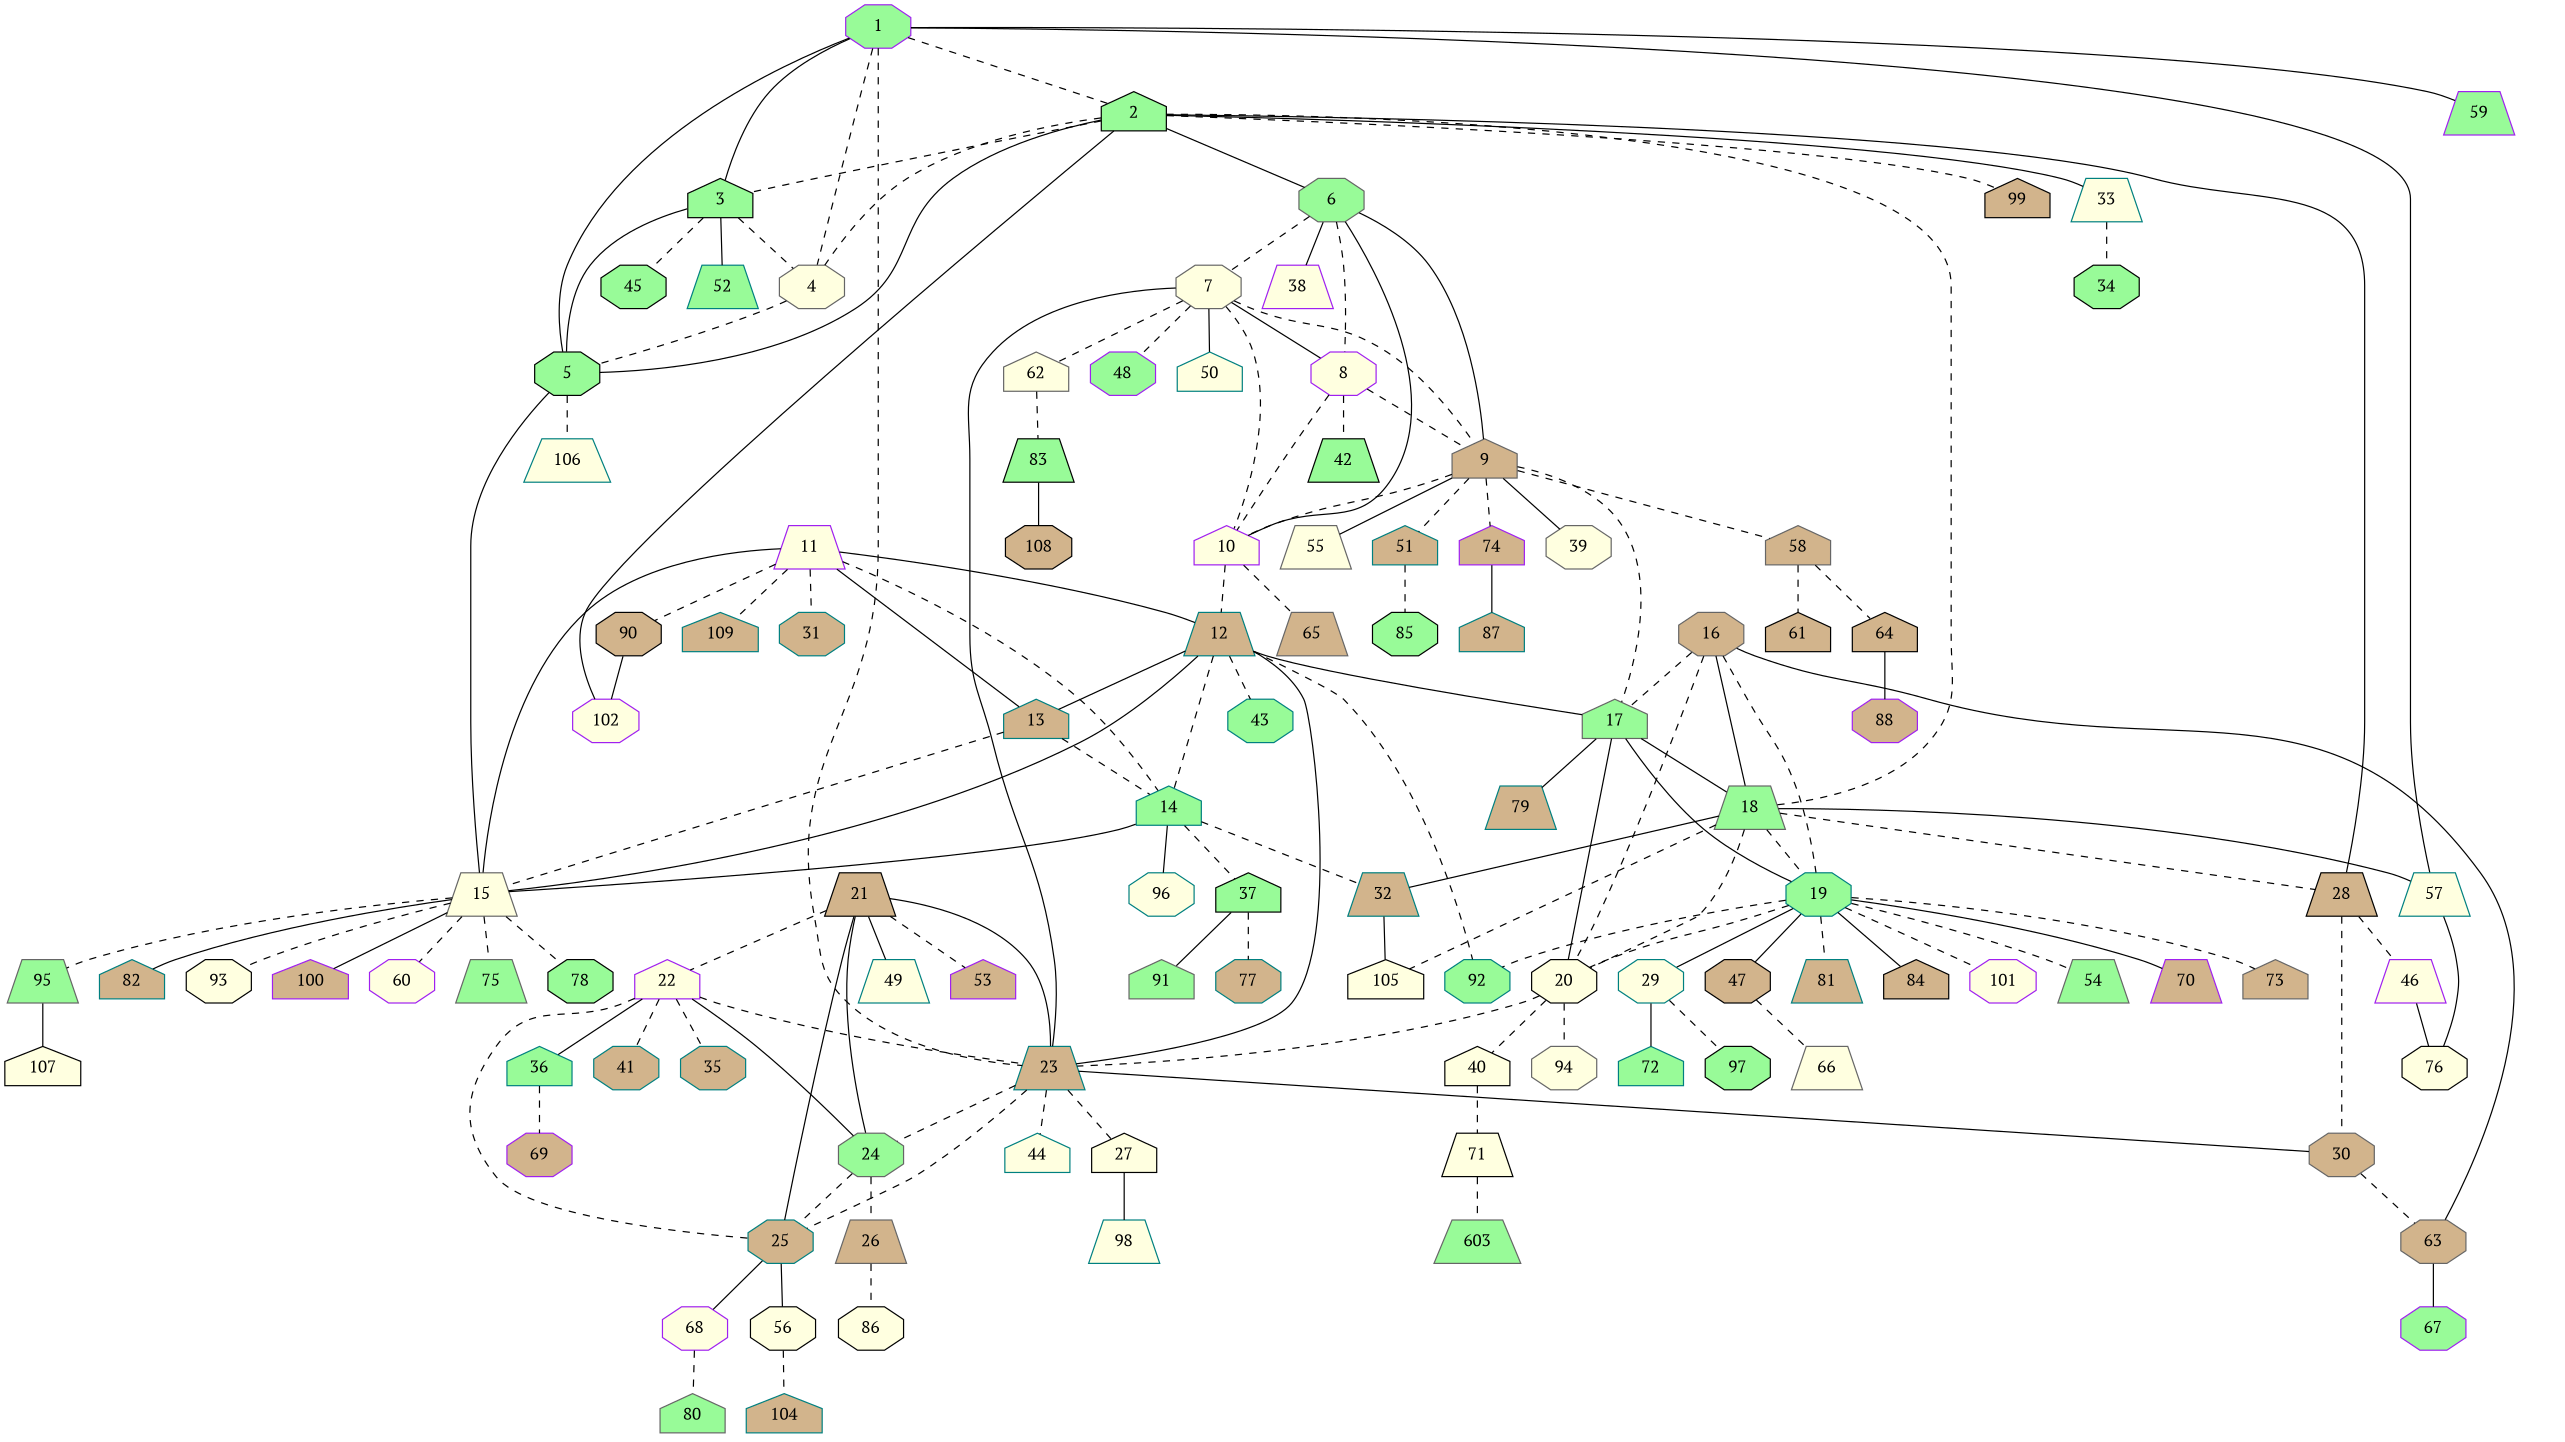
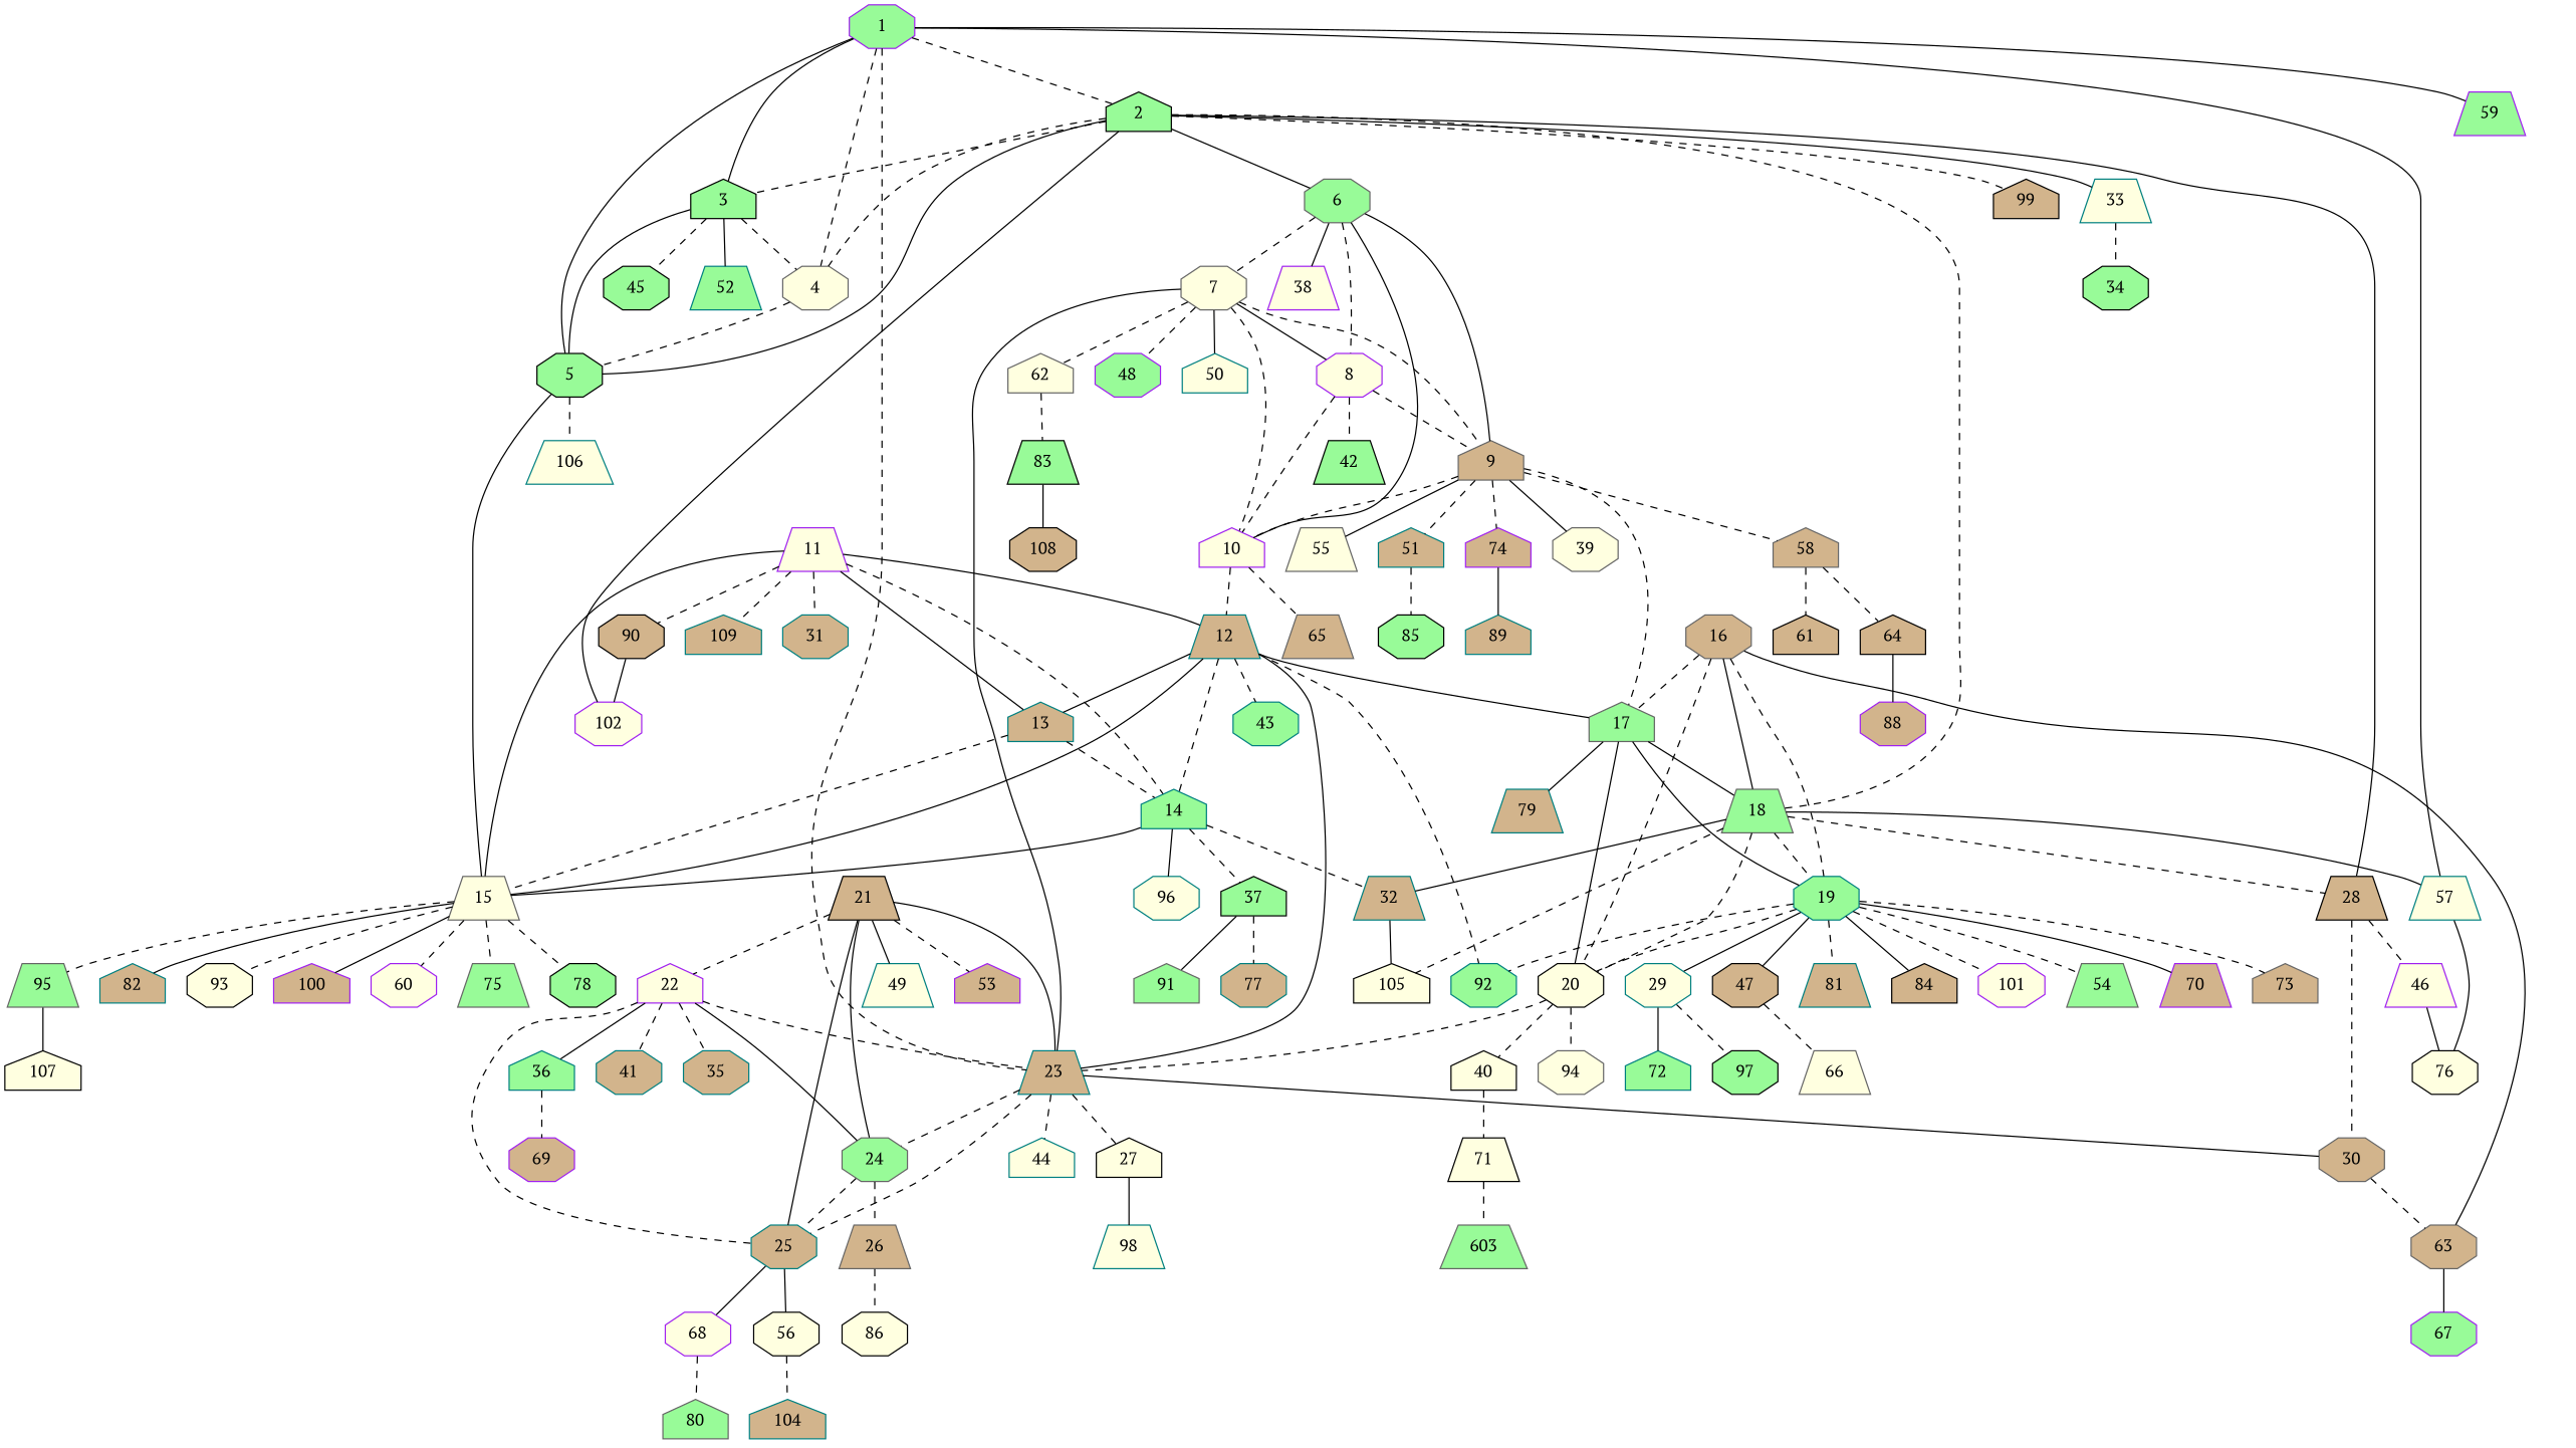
  graph {
    fontname="PT Serif"
    node [color=teal fillcolor=tan fontname="PT Serif" shape=octagon style=filled]
    edge [fontname="PT Serif" style=dashed]
    1 [color=purple fillcolor=palegreen]
    2 [color=black fillcolor=palegreen shape=house]
    3 [color=black fillcolor=palegreen shape=house]
    4 [color=gray40 fillcolor=lightyellow]
    5 [color=black fillcolor=palegreen]
    23 [shape=trapezium]
    57 [fillcolor=lightyellow shape=trapezium]
    59 [color=purple fillcolor=palegreen shape=trapezium]
    6 [color=gray40 fillcolor=palegreen]
    18 [color=gray40 fillcolor=palegreen shape=trapezium]
    28 [color=black shape=trapezium]
    33 [fillcolor=lightyellow shape=trapezium]
    99 [color=black shape=house]
    102 [color=purple fillcolor=lightyellow]
    45 [color=black fillcolor=palegreen]
    52 [fillcolor=palegreen shape=trapezium]
    15 [color=gray40 fillcolor=lightyellow shape=trapezium]
    106 [fillcolor=lightyellow shape=trapezium]
    24 [color=gray40 fillcolor=palegreen]
    25
    27 [color=black fillcolor=lightyellow shape=house]
    30 [color=gray40]
    44 [fillcolor=lightyellow shape=house]
    76 [color=black fillcolor=lightyellow]
    7 [color=gray40 fillcolor=lightyellow]
    8 [color=purple fillcolor=lightyellow]
    9 [color=gray40 shape=house]
    10 [color=purple fillcolor=lightyellow shape=house]
    38 [color=purple fillcolor=lightyellow shape=trapezium]
    32 [shape=trapezium]
    19 [fillcolor=palegreen]
    20 [color=black fillcolor=lightyellow]
    105 [color=black fillcolor=lightyellow shape=house]
    46 [color=purple fillcolor=lightyellow shape=trapezium]
    34 [color=black fillcolor=palegreen]
    60 [color=purple fillcolor=lightyellow]
    75 [color=gray40 fillcolor=palegreen shape=trapezium]
    78 [color=black fillcolor=palegreen]
    82 [shape=house]
    93 [color=black fillcolor=lightyellow]
    95 [color=gray40 fillcolor=palegreen shape=trapezium]
    100 [color=purple shape=house]
    48 [color=purple fillcolor=palegreen]
    50 [fillcolor=lightyellow shape=house]
    62 [color=gray40 fillcolor=lightyellow shape=house]
    42 [color=black fillcolor=palegreen shape=trapezium]
    17 [color=gray40 fillcolor=palegreen shape=house]
    39 [color=gray40 fillcolor=lightyellow]
    51 [shape=house]
    55 [color=gray40 fillcolor=lightyellow shape=trapezium]
    58 [color=gray40 shape=house]
    74 [color=purple shape=house]
    12 [shape=trapezium]
    65 [color=gray40 shape=trapezium]
    83 [color=black fillcolor=palegreen shape=trapezium]
    79 [shape=trapezium]
    85 [color=black fillcolor=palegreen]
    61 [color=black shape=house]
    64 [color=black shape=house]
-   89 [shape=house label=87]
+   89 [shape=house]
    13 [shape=house]
    14 [fillcolor=palegreen shape=house]
    43 [fillcolor=palegreen]
    92 [fillcolor=palegreen]
    11 [color=purple fillcolor=lightyellow shape=trapezium]
    31
    90 [color=black]
    109 [shape=house]
    37 [color=black fillcolor=palegreen shape=house]
    96 [fillcolor=lightyellow]
    77
    91 [color=gray40 fillcolor=palegreen shape=house]
    107 [color=black fillcolor=lightyellow shape=house]
    16 [color=gray40]
    63 [color=gray40]
    29 [fillcolor=lightyellow]
    47 [color=black]
    54 [color=gray40 fillcolor=palegreen shape=trapezium]
    70 [color=purple shape=trapezium]
    73 [color=gray40 shape=house]
    81 [shape=trapezium]
    84 [color=black shape=house]
    101 [color=purple fillcolor=lightyellow]
    40 [color=black fillcolor=lightyellow shape=house]
    94 [color=gray40 fillcolor=lightyellow]
    67 [color=purple fillcolor=palegreen]
    72 [fillcolor=palegreen shape=house]
    97 [color=black fillcolor=palegreen]
    66 [color=gray40 fillcolor=lightyellow shape=trapezium]
    71 [color=black fillcolor=lightyellow shape=trapezium]
    21 [color=black shape=trapezium]
    22 [color=purple fillcolor=lightyellow shape=house]
    49 [fillcolor=lightyellow shape=trapezium]
    53 [color=purple shape=house]
    35
    36 [fillcolor=palegreen shape=house]
    41
    26 [color=gray40 shape=trapezium]
    56 [color=black fillcolor=lightyellow]
    68 [color=purple fillcolor=lightyellow]
    69 [color=purple]
    98 [fillcolor=lightyellow shape=trapezium]
    86 [color=black fillcolor=lightyellow]
    104 [shape=house]
    80 [color=gray40 fillcolor=palegreen shape=house]
    n106 [color=gray40 fillcolor=palegreen label=603 shape=trapezium]
    88 [color=purple]
    108 [color=black]
    1 -- 2
    1 -- 3 [style=solid]
    1 -- 4
    1 -- 5 [style=solid]
    1 -- 23
    1 -- 57 [style=solid]
    1 -- 59 [style=solid]
    2 -- 3
    2 -- 4
    2 -- 5 [style=solid]
    2 -- 6 [style=solid]
    2 -- 18
    2 -- 28 [style=solid]
    2 -- 33 [style=solid]
    2 -- 99
    2 -- 102 [style=solid]
    3 -- 4
    3 -- 5 [style=solid]
    3 -- 45
    3 -- 52 [style=solid]
    4 -- 5
    5 -- 15 [style=solid]
    5 -- 106
    23 -- 24
    23 -- 25
    23 -- 27
    23 -- 30 [style=solid]
    23 -- 44
    57 -- 76 [style=solid]
    6 -- 7
    6 -- 8
    6 -- 9 [style=solid]
    6 -- 10 [style=solid]
    6 -- 38 [style=solid]
    18 -- 57 [style=solid]
    18 -- 28
    18 -- 32 [style=solid]
    18 -- 19
    18 -- 20
    18 -- 105
    28 -- 30
    28 -- 46
    33 -- 34
    15 -- 60
    15 -- 75
    15 -- 78
    15 -- 82 [style=solid]
    15 -- 93
    15 -- 95
    15 -- 100 [style=solid]
    24 -- 25
    24 -- 26
    25 -- 56 [style=solid]
    25 -- 68 [style=solid]
    27 -- 98 [style=solid]
    30 -- 63
    7 -- 23 [style=solid]
    7 -- 8 [style=solid]
    7 -- 9
    7 -- 10
    7 -- 48
    7 -- 50 [style=solid]
    7 -- 62
    8 -- 9
    8 -- 10
    8 -- 42
    9 -- 10
    9 -- 17
    9 -- 39 [style=solid]
    9 -- 51
    9 -- 55 [style=solid]
    9 -- 58
    9 -- 74
    10 -- 12
    10 -- 65
    32 -- 105 [style=solid]
    19 -- 20
    19 -- 92
    19 -- 29 [style=solid]
    19 -- 47 [style=solid]
    19 -- 54
    19 -- 70 [style=solid]
    19 -- 73
    19 -- 81
    19 -- 84 [style=solid]
    19 -- 101
    20 -- 23
    20 -- 40
    20 -- 94
    46 -- 76 [style=solid]
    95 -- 107 [style=solid]
    62 -- 83
    17 -- 18 [style=solid]
    17 -- 19 [style=solid]
    17 -- 20 [style=solid]
    17 -- 79 [style=solid]
    51 -- 85
    58 -- 61
    58 -- 64
    74 -- 89 [style=solid]
    12 -- 23 [style=solid]
    12 -- 15 [style=solid]
    12 -- 17 [style=solid]
    12 -- 13 [style=solid]
    12 -- 14
    12 -- 43
    12 -- 92
    83 -- 108 [style=solid]
    64 -- 88 [style=solid]
    13 -- 15
    13 -- 14
    14 -- 15 [style=solid]
    14 -- 32
    14 -- 37
    14 -- 96 [style=solid]
    11 -- 15 [style=solid]
    11 -- 12 [style=solid]
    11 -- 13 [style=solid]
    11 -- 14
    11 -- 31
    11 -- 90
    11 -- 109
    90 -- 102 [style=solid]
    37 -- 77
    37 -- 91 [style=solid]
    16 -- 18 [style=solid]
    16 -- 19
    16 -- 20
    16 -- 17
    16 -- 63 [style=solid]
    63 -- 67 [style=solid]
    29 -- 72 [style=solid]
    29 -- 97
    47 -- 66
    40 -- 71
    71 -- n106
    21 -- 23 [style=solid]
    21 -- 24 [style=solid]
    21 -- 25 [style=solid]
    21 -- 22
    21 -- 49 [style=solid]
    21 -- 53
    22 -- 23
    22 -- 24 [style=solid]
    22 -- 25
    22 -- 35
    22 -- 36 [style=solid]
    22 -- 41
    36 -- 69
    26 -- 86
    56 -- 104
    68 -- 80
  }
